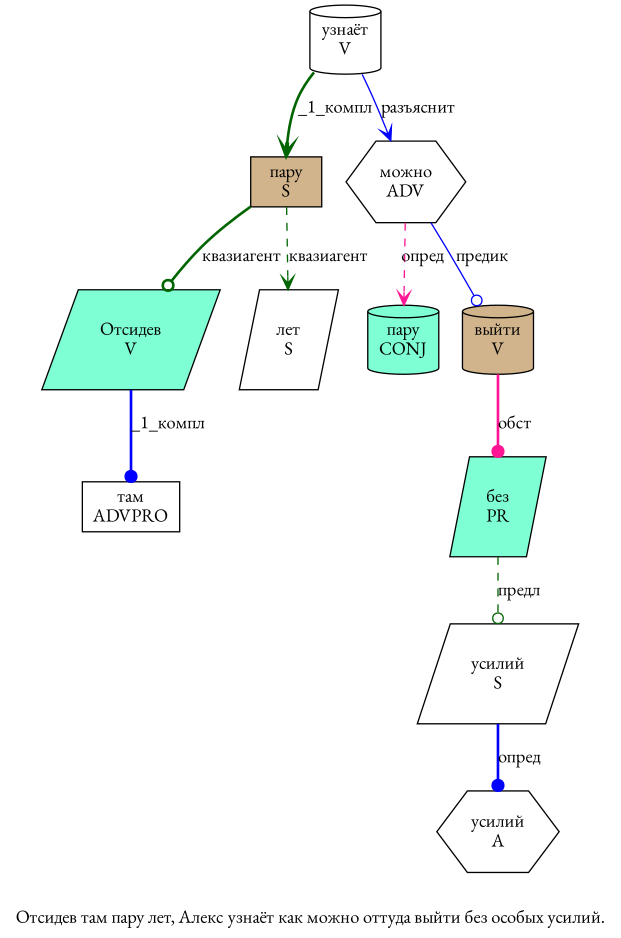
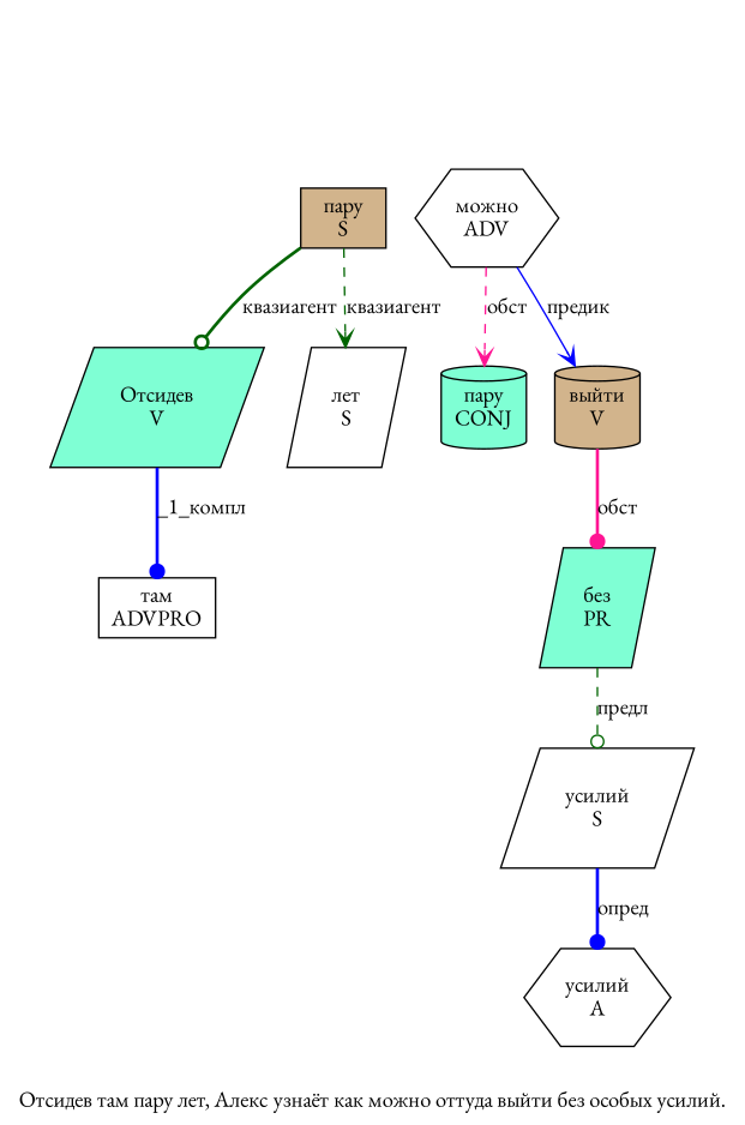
  digraph {
    fontname="EB Garamond"
    label="Отсидев там пару лет, Алекс узнаёт как можно оттуда выйти без особых усилий."
    node [fillcolor=white fontname="EB Garamond" penwidth=1 shape=parallelogram style=filled]
    edge [arrowhead=vee color=blue fontname="EB Garamond" style=bold]
    n1 [fillcolor=aquamarine label="Отсидев\nV"]
    n2 [label="там\nADVPRO" shape=box]
    n3 [fillcolor=tan label="пару\nS" shape=box]
    n4 [label="лет\nS"]
-   n5 [label="узнаёт\nV" shape=cylinder]
    n6 [label="можно\nADV" shape=hexagon]
    n7 [fillcolor=aquamarine label="пару\nCONJ" shape=cylinder]
    n8 [fillcolor=tan label="выйти\nV" shape=cylinder]
    n9 [fillcolor=aquamarine label="без\nPR"]
    n10 [label="усилий\nS"]
    n11 [label="усилий\nA" shape=hexagon]
    n1 -> n2 [arrowhead=dot label="_1_компл"]
    n3 -> n1 [arrowhead=odot color=darkgreen label="квазиагент"]
    n3 -> n4 [color=darkgreen label="квазиагент" style=dashed]
-   n5 -> n3 [color=darkgreen label="_1_компл"]
-   n5 -> n6 [label="разъяснит" style=solid]
-   n6 -> n7 [color=deeppink label="опред" style=dashed]
-   n6 -> n8 [arrowhead=odot label="предик" style=solid]
+   n6 -> n7 [color=deeppink label="обст" style=dashed]
+   n6 -> n8 [label="предик" style=solid]
    n8 -> n9 [arrowhead=dot color=deeppink label="обст"]
    n9 -> n10 [arrowhead=odot color=darkgreen label="предл" style=dashed]
    n10 -> n11 [arrowhead=dot label="опред"]
  }
